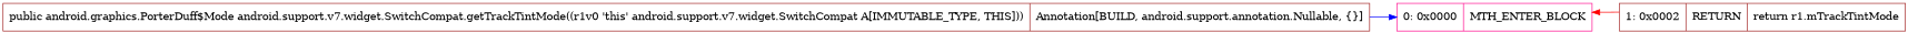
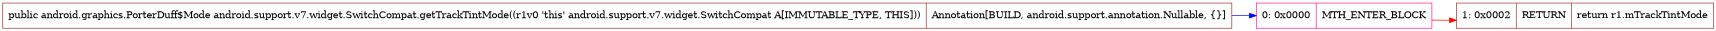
  digraph {
    rankdir=LR
    node [shape=record color=brown]
    n1 [label="{0\:\ 0x0000|MTH_ENTER_BLOCK\l}" color=deeppink]
    n2 [label="{1\:\ 0x0002|RETURN\l|return r1.mTrackTintMode\l}"]
    n3 [label="{public android.graphics.PorterDuff$Mode android.support.v7.widget.SwitchCompat.getTrackTintMode((r1v0 'this' android.support.v7.widget.SwitchCompat A[IMMUTABLE_TYPE, THIS]))  | Annotation[BUILD, android.support.annotation.Nullable, \{\}]\l}"]
-   n2 -> n1 [color=red]
+   n1 -> n2 [color=red]
    n3 -> n1 [color=blue]
  }
